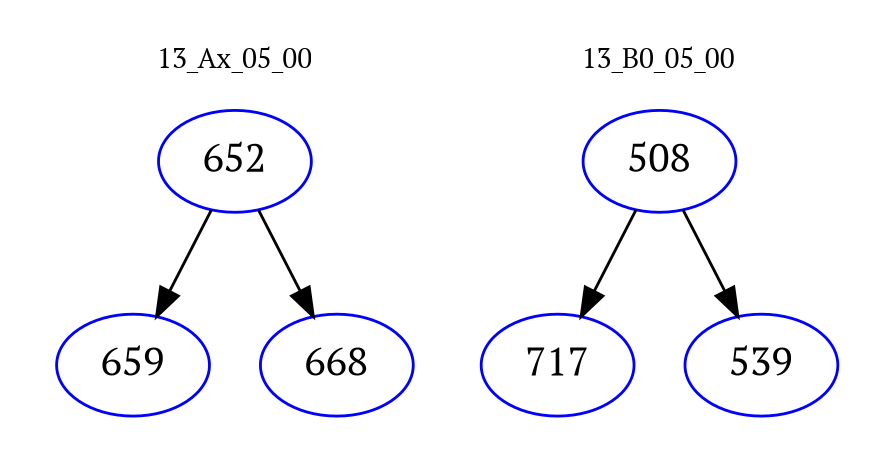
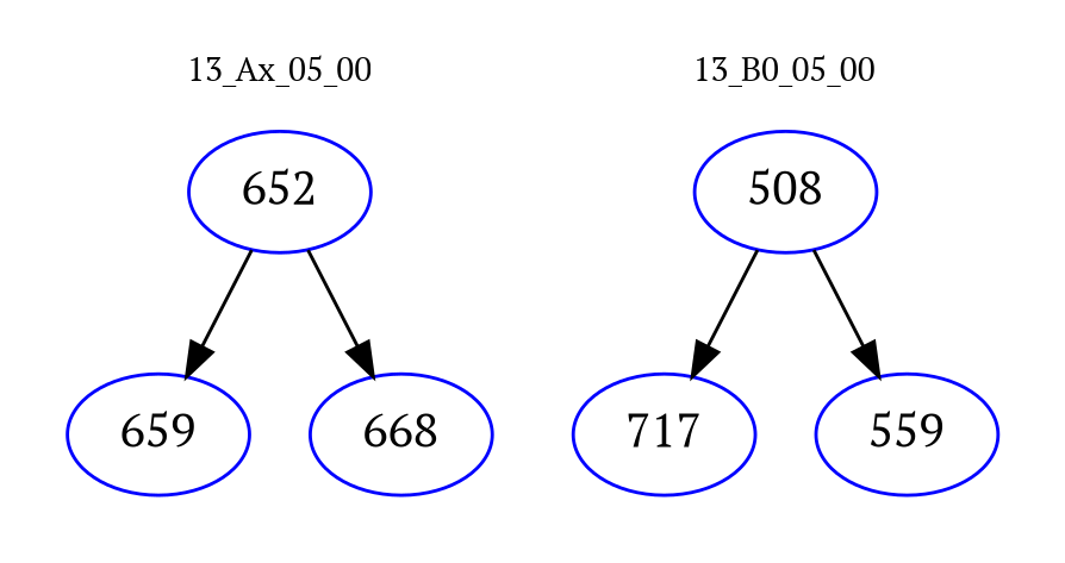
  digraph {
    fontname="PT Serif"
    node [color=blue fontname="PT Serif"]
    edge [color=black fontname="PT Serif"]
    n1 [label=652]
    n2 [label=659]
    n3 [label=668]
    n4 [label=508]
    n5 [label=717]
-   n6 [label=539]
+   n6 [label=559]
    subgraph cluster_1 {
      color=white
      fontsize=10
      label="13_Ax_05_00"
      n1
      n2
      n3
    }
    subgraph cluster_2 {
      color=white
      fontsize=10
      label="13_B0_05_00"
      n4
      n5
      n6
    }
    n1 -> n2
    n1 -> n3
    n4 -> n5
    n4 -> n6
  }
